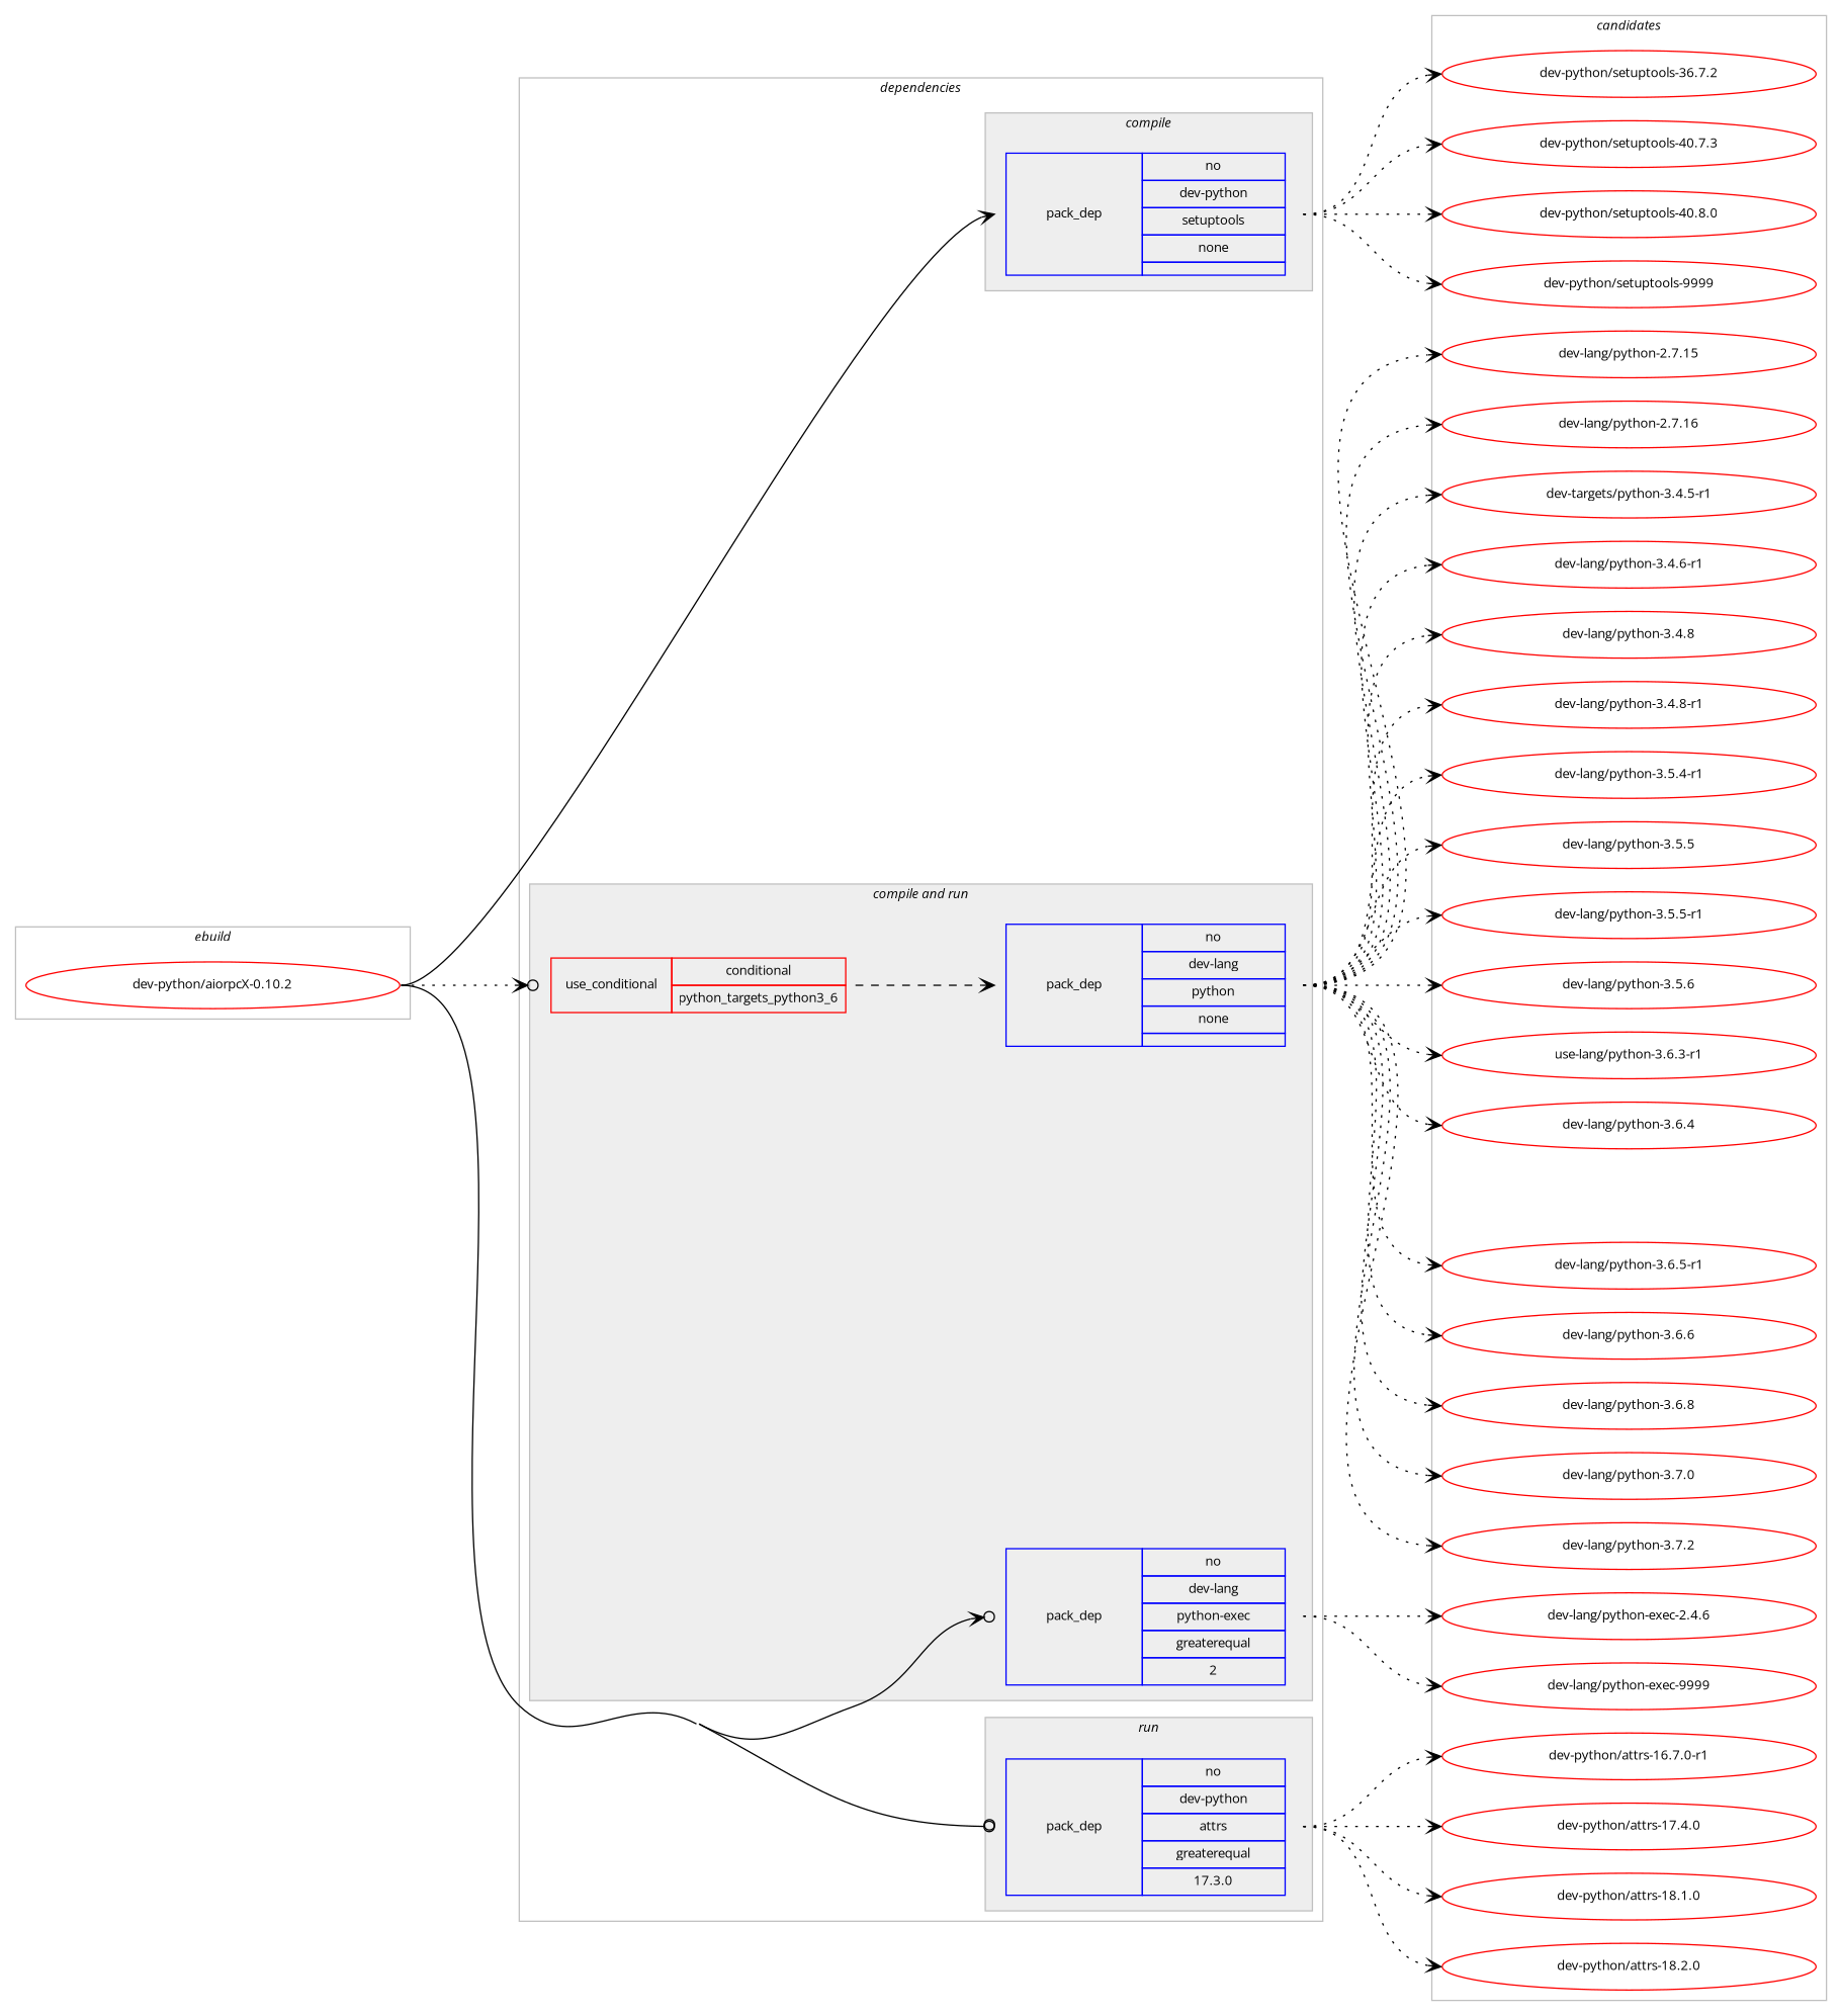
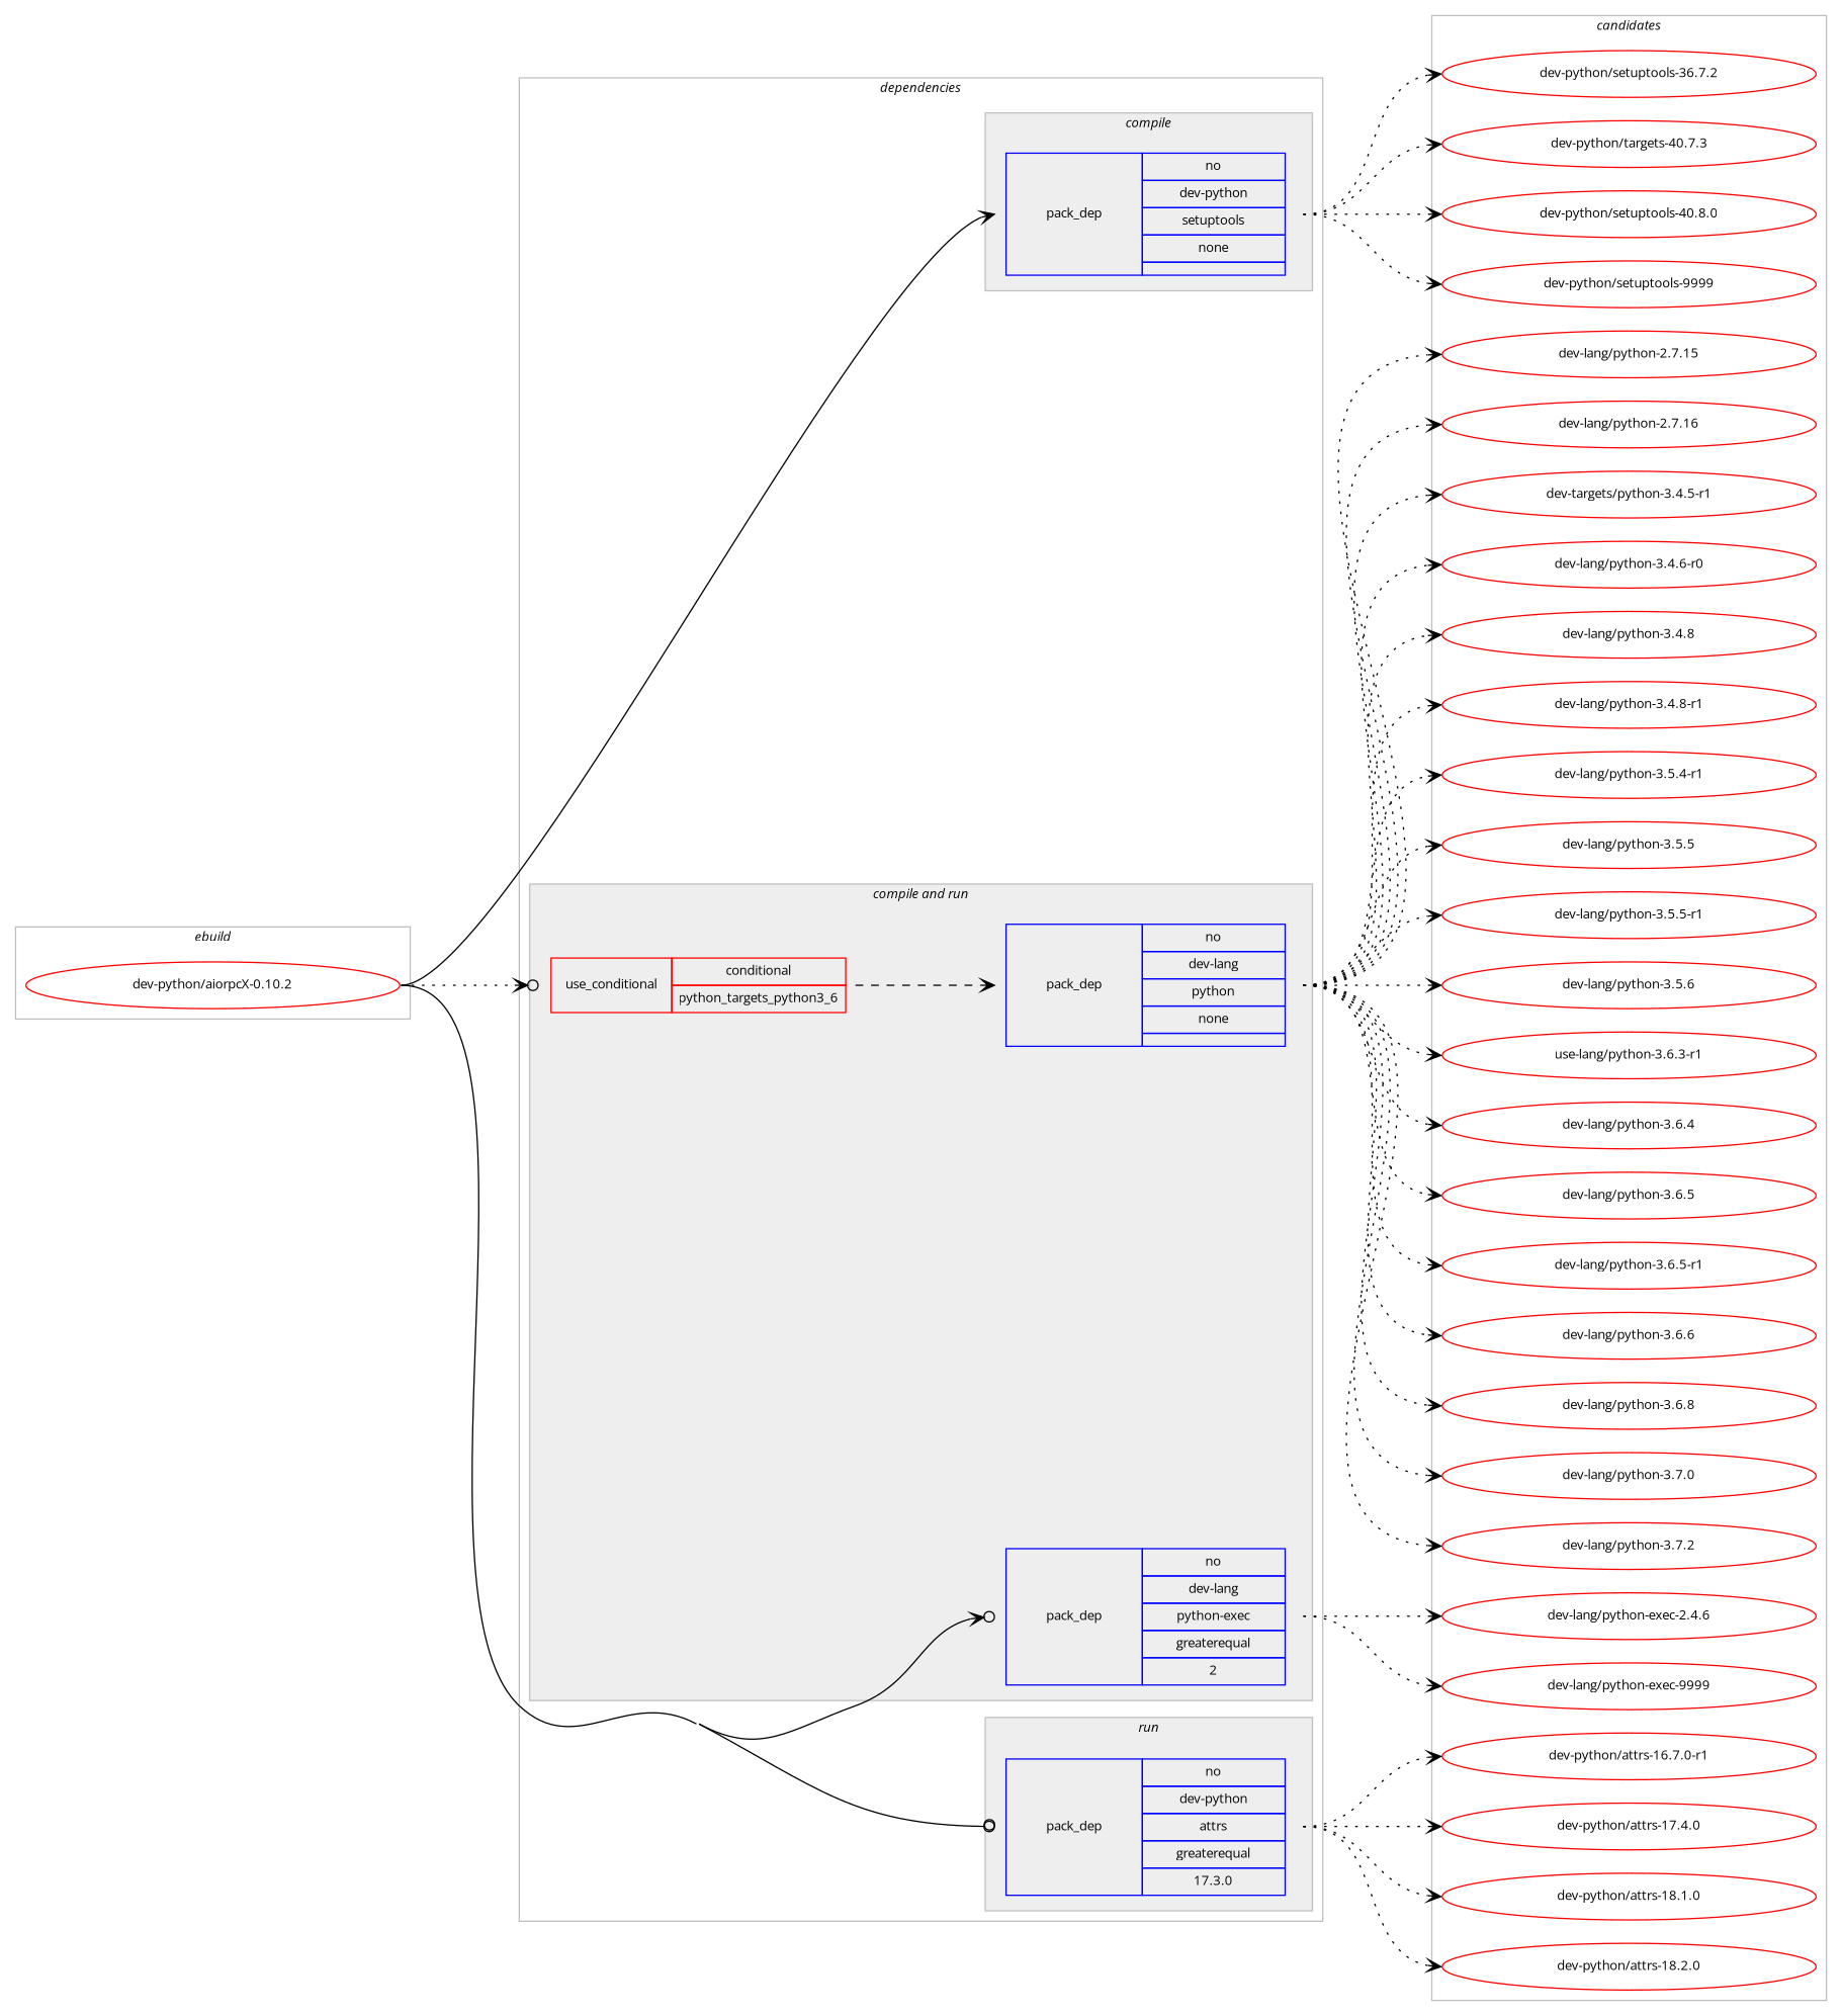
  digraph {
    compound=true
    concentrate=true
    fontname="Open Sans"
    fontsize=10
    newrank=true
    rankdir=LR
    ranksep=1.5
    node [color=red fontname="Open Sans" fontsize=10]
    edge [arrowhead=vee fontname="Open Sans" headport=w style=dotted tailport=e weight=100]
    n1 [label="dev-python/aiorpcX-0.10.2" width=4]
    n2 [color=blue label=<<TABLE BORDER="0" CELLBORDER="1" CELLSPACING="0" CELLPADDING="4" WIDTH="220"><TR><TD ROWSPAN="6" CELLPADDING="30">pack_dep</TD></TR><TR><TD WIDTH="110">no</TD></TR><TR><TD>dev-python</TD></TR><TR><TD>setuptools</TD></TR><TR><TD>none</TD></TR><TR><TD></TD></TR></TABLE>> shape=none]
    n3 [color=blue label=<<TABLE BORDER="0" CELLBORDER="1" CELLSPACING="0" CELLPADDING="4" WIDTH="220"><TR><TD ROWSPAN="6" CELLPADDING="30">pack_dep</TD></TR><TR><TD WIDTH="110">no</TD></TR><TR><TD>dev-lang</TD></TR><TR><TD>python</TD></TR><TR><TD>none</TD></TR><TR><TD></TD></TR></TABLE>> shape=none]
    n4 [label=<<TABLE BORDER="0" CELLBORDER="1" CELLSPACING="0" CELLPADDING="4"><TR><TD ROWSPAN="3" CELLPADDING="10">use_conditional</TD></TR><TR><TD>conditional</TD></TR><TR><TD>python_targets_python3_6</TD></TR></TABLE>> shape=none]
    n5 [color=blue label=<<TABLE BORDER="0" CELLBORDER="1" CELLSPACING="0" CELLPADDING="4" WIDTH="220"><TR><TD ROWSPAN="6" CELLPADDING="30">pack_dep</TD></TR><TR><TD WIDTH="110">no</TD></TR><TR><TD>dev-lang</TD></TR><TR><TD>python-exec</TD></TR><TR><TD>greaterequal</TD></TR><TR><TD>2</TD></TR></TABLE>> shape=none]
    n6 [color=blue label=<<TABLE BORDER="0" CELLBORDER="1" CELLSPACING="0" CELLPADDING="4" WIDTH="220"><TR><TD ROWSPAN="6" CELLPADDING="30">pack_dep</TD></TR><TR><TD WIDTH="110">no</TD></TR><TR><TD>dev-python</TD></TR><TR><TD>attrs</TD></TR><TR><TD>greaterequal</TD></TR><TR><TD>17.3.0</TD></TR></TABLE>> shape=none]
    n7 [label="dev-python/setuptools-36.7.2" width=4]
-   n8 [label="dev-python/setuptools-40.7.3" width=4]
+   n8 [label="dev-python/targets-40.7.3" width=4]
    n9 [label="dev-python/setuptools-40.8.0" width=4]
    n10 [label="dev-python/setuptools-9999" width=4]
    n11 [label="dev-lang/python-2.7.15" width=4]
    n12 [label="dev-lang/python-2.7.16" width=4]
    n13 [label="dev-targets/python-3.4.5-r1" width=4]
-   n14 [label="dev-lang/python-3.4.6-r1" width=4]
+   n14 [label="dev-lang/python-3.4.6-r0" width=4]
    n15 [label="dev-lang/python-3.4.8" width=4]
    n16 [label="dev-lang/python-3.4.8-r1" width=4]
    n17 [label="dev-lang/python-3.5.4-r1" width=4]
    n18 [label="dev-lang/python-3.5.5" width=4]
    n19 [label="dev-lang/python-3.5.5-r1" width=4]
    n20 [label="dev-lang/python-3.5.6" width=4]
    n21 [label="use-lang/python-3.6.3-r1" width=4]
    n22 [label="dev-lang/python-3.6.4" width=4]
+   n23 [label="dev-lang/python-3.6.5" width=4]
    n24 [label="dev-lang/python-3.6.5-r1" width=4]
    n25 [label="dev-lang/python-3.6.6" width=4]
    n26 [label="dev-lang/python-3.6.8" width=4]
    n27 [label="dev-lang/python-3.7.0" width=4]
    n28 [label="dev-lang/python-3.7.2" width=4]
    n29 [label="dev-lang/python-exec-2.4.6" width=4]
    n30 [label="dev-lang/python-exec-9999" width=4]
    n31 [label="dev-python/attrs-16.7.0-r1" width=4]
    n32 [label="dev-python/attrs-17.4.0" width=4]
    n33 [label="dev-python/attrs-18.1.0" width=4]
    n34 [label="dev-python/attrs-18.2.0" width=4]
    subgraph cluster_1 {
      color=gray
      label=<<i>ebuild</i>>
      rank=same
      n1
    }
    subgraph cluster_2 {
      color=gray
      label=<<i>dependencies</i>>
      subgraph cluster_3 {
        color=gray
        fillcolor="#eeeeee"
        label=<<i>compile</i>>
        style=filled
        subgraph sub_4 {
          color=gray
          fillcolor="#eeeeee"
          label=<<i>compile</i>>
          style=filled
          n2
        }
      }
      subgraph cluster_5 {
        color=gray
        fillcolor="#eeeeee"
        label=<<i>compile and run</i>>
        style=filled
        subgraph sub_6 {
          color=gray
          fillcolor="#eeeeee"
          label=<<i>compile and run</i>>
          style=filled
          n4
          subgraph sub_7 {
            color=gray
            fillcolor="#eeeeee"
            label=<<i>compile and run</i>>
            style=filled
            n3
          }
        }
        subgraph sub_8 {
          color=gray
          fillcolor="#eeeeee"
          label=<<i>compile and run</i>>
          style=filled
          n5
        }
      }
      subgraph cluster_9 {
        color=gray
        fillcolor="#eeeeee"
        label=<<i>run</i>>
        style=filled
        subgraph sub_10 {
          color=gray
          fillcolor="#eeeeee"
          label=<<i>run</i>>
          style=filled
          n6
        }
      }
    }
    subgraph cluster_11 {
      color=gray
      label=<<i>candidates</i>>
      rank=same
      subgraph sub_12 {
        color=black
        label=<<i>candidates</i>>
        nodesep=1
        rank=same
        n7
        n8
        n9
        n10
      }
      subgraph sub_13 {
        color=black
        label=<<i>candidates</i>>
        nodesep=1
        rank=same
        n11
        n12
        n13
        n14
        n15
        n16
        n17
        n18
        n19
        n20
        n21
        n22
+       n23
        n24
        n25
        n26
        n27
        n28
      }
      subgraph sub_14 {
        color=black
        label=<<i>candidates</i>>
        nodesep=1
        rank=same
        n29
        n30
      }
      subgraph sub_15 {
        color=black
        label=<<i>candidates</i>>
        nodesep=1
        rank=same
        n31
        n32
        n33
        n34
      }
    }
    n1 -> n2 [style=solid weight=20]
    n1 -> n4 [arrowhead=odotvee weight=20]
    n1 -> n5 [arrowhead=odotvee style=solid weight=20]
    n1 -> n6 [arrowhead=odot style=solid weight=20]
    n2 -> n7
    n2 -> n8
    n2 -> n9
    n2 -> n10
    n3 -> n11
    n3 -> n12
    n3 -> n13
    n3 -> n14
    n3 -> n15
    n3 -> n16
    n3 -> n17
    n3 -> n18
    n3 -> n19
    n3 -> n20
    n3 -> n21
    n3 -> n22
+   n3 -> n23
    n3 -> n24
    n3 -> n25
    n3 -> n26
    n3 -> n27
    n3 -> n28
    n4 -> n3 [style=dashed weight=20]
    n5 -> n29
    n5 -> n30
    n6 -> n31
    n6 -> n32
    n6 -> n33
    n6 -> n34
  }
